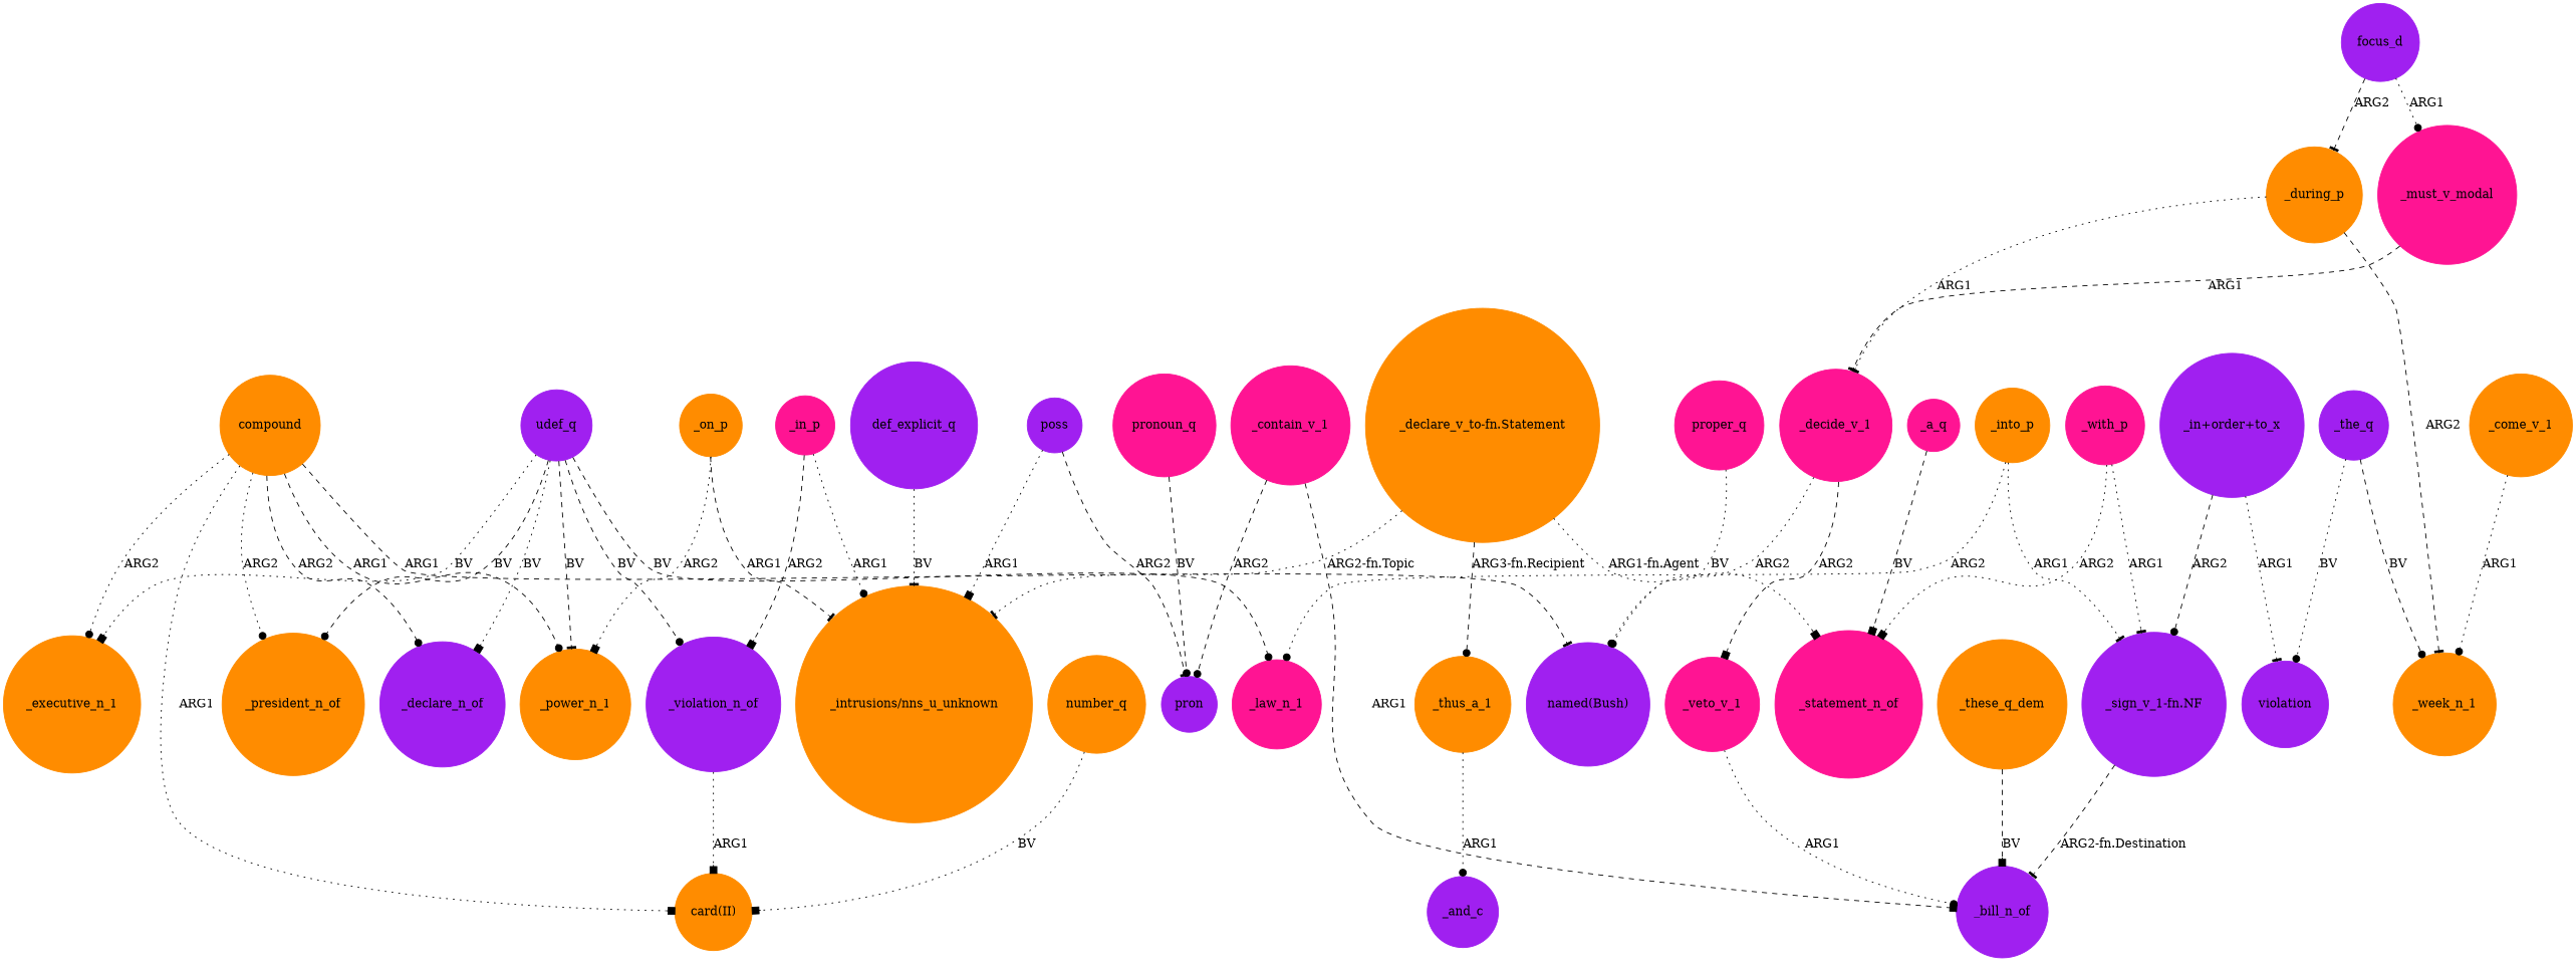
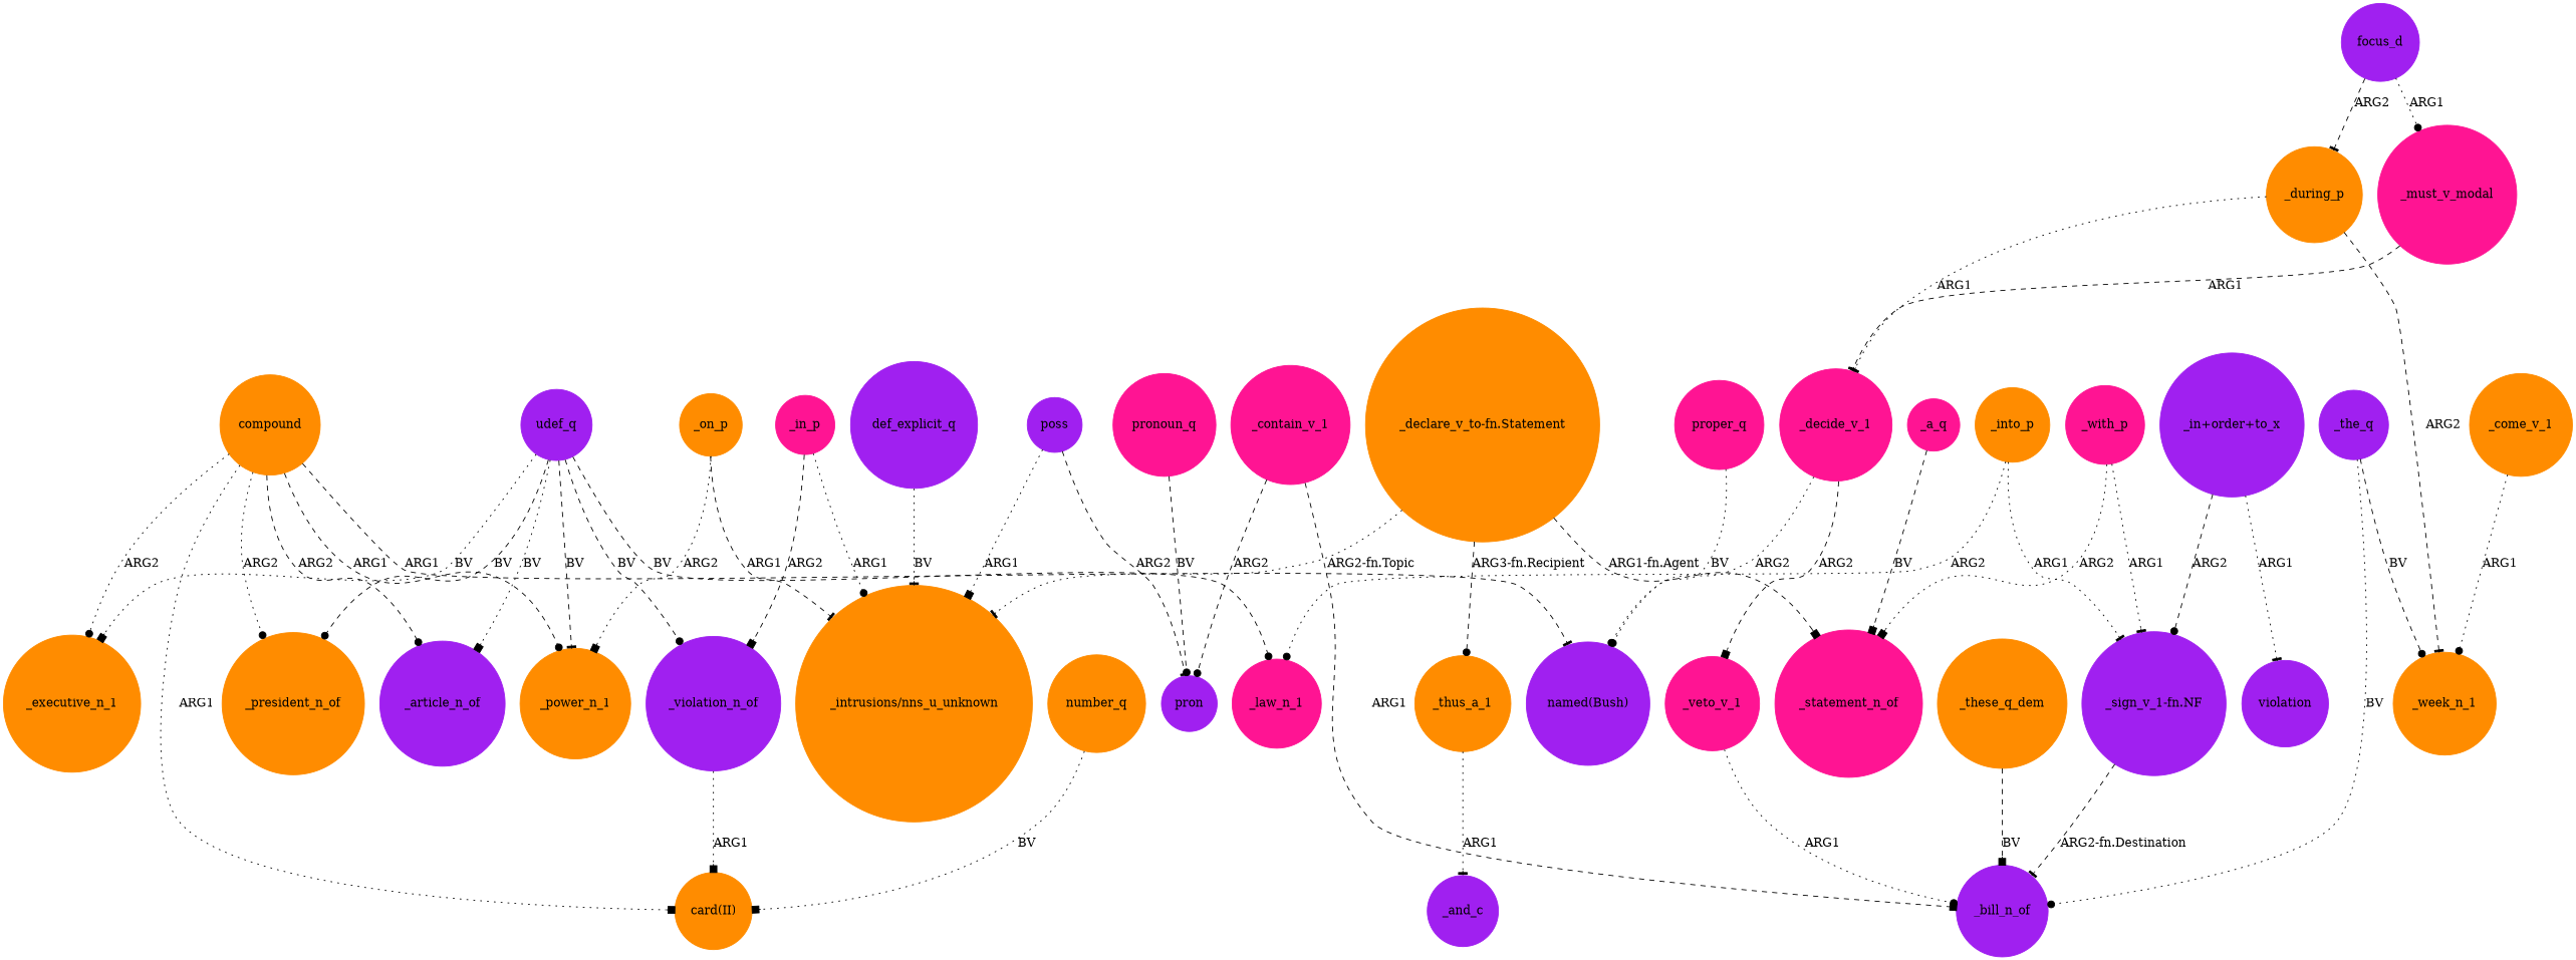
  digraph {
    fontname="DejaVu Serif"
    node [color=darkorange fontname="DejaVu Serif" shape=circle style=filled]
    edge [arrowhead=dot fontname="DejaVu Serif" style=dotted]
-   _article_n_of [color=purple label=_declare_n_of]
+   _article_n_of [color=purple]
    compound
    _president_n_of
    "card(II)"
    _executive_n_1
    "named(Bush)" [color=purple]
    _power_n_1
    _the_q [color=purple]
    _bill_n_of [color=purple]
    _week_n_1
    focus_d [color=purple]
    _during_p
    _must_v_modal [color=deeppink]
    _decide_v_1 [color=deeppink]
    _veto_v_1 [color=deeppink]
    _law_n_1 [color=deeppink]
    _into_p
    "_sign_v_1-fn.NF" [color=purple]
    _come_v_1
    poss [color=purple]
    pron [color=purple]
    "_intrusions/nns_u_unknown"
    udef_q [color=purple]
    _violation_n_of [color=purple]
    _on_p
    "_in+order+to_x" [color=purple]
    n27 [color=purple label=violation]
    _a_q [color=deeppink]
    _statement_n_of [color=deeppink]
    "_declare_v_to-fn.Statement"
    _thus_a_1
    _and_c [color=purple]
    _contain_v_1 [color=deeppink]
    pronoun_q [color=deeppink]
    def_explicit_q [color=purple]
    _with_p [color=deeppink]
    proper_q [color=deeppink]
    number_q
    _these_q_dem
    _in_p [color=deeppink]
    compound -> _article_n_of [label=ARG2 style=dashed]
    compound -> _president_n_of [label=ARG2]
    compound -> "card(II)" [arrowhead=box label=ARG1]
    compound -> _executive_n_1 [label=ARG2]
    compound -> "named(Bush)" [arrowhead=tee label=ARG1 style=dashed]
    compound -> _power_n_1 [label=ARG1 style=dashed]
-   _the_q -> n27 [label=BV]
+   _the_q -> _bill_n_of [label=BV]
    _the_q -> _week_n_1 [label=BV style=dashed]
    focus_d -> _during_p [arrowhead=tee label=ARG2 style=dashed]
    focus_d -> _must_v_modal [label=ARG1]
    _during_p -> _week_n_1 [arrowhead=tee label=ARG2 style=dashed]
    _during_p -> _decide_v_1 [arrowhead=tee label=ARG1]
    _must_v_modal -> _decide_v_1 [arrowhead=tee label=ARG1 style=dashed]
    _decide_v_1 -> "named(Bush)" [label=ARG2]
    _decide_v_1 -> _veto_v_1 [arrowhead=box label=ARG2 style=dashed]
    _veto_v_1 -> _bill_n_of [label=ARG1]
    _into_p -> _law_n_1 [label=ARG2]
    _into_p -> "_sign_v_1-fn.NF" [arrowhead=tee label=ARG1]
    "_sign_v_1-fn.NF" -> _bill_n_of [arrowhead=tee label="ARG2-fn.Destination" style=dashed]
    _come_v_1 -> _week_n_1 [label=ARG1]
    poss -> pron [arrowhead=tee label=ARG2 style=dashed]
    poss -> "_intrusions/nns_u_unknown" [arrowhead=box label=ARG1]
    udef_q -> _article_n_of [arrowhead=box label=BV]
    udef_q -> _president_n_of [label=BV style=dashed]
    udef_q -> _executive_n_1 [arrowhead=box label=BV]
    udef_q -> _power_n_1 [arrowhead=tee label=BV style=dashed]
    udef_q -> _law_n_1 [label=BV style=dashed]
    udef_q -> _violation_n_of [label=BV style=dashed]
    _violation_n_of -> "card(II)" [arrowhead=box label=ARG1]
    _on_p -> _power_n_1 [arrowhead=box label=ARG2]
    _on_p -> "_intrusions/nns_u_unknown" [arrowhead=tee label=ARG1 style=dashed]
    "_in+order+to_x" -> "_sign_v_1-fn.NF" [label=ARG2 style=dashed]
    "_in+order+to_x" -> n27 [arrowhead=tee label=ARG1]
    _a_q -> _statement_n_of [arrowhead=box label=BV style=dashed]
    "_declare_v_to-fn.Statement" -> "_intrusions/nns_u_unknown" [arrowhead=tee label="ARG2-fn.Topic"]
-   "_declare_v_to-fn.Statement" -> _statement_n_of [arrowhead=box label="ARG1-fn.Agent"]
+   "_declare_v_to-fn.Statement" -> _statement_n_of [arrowhead=box label="ARG1-fn.Agent" style=dashed]
    "_declare_v_to-fn.Statement" -> _thus_a_1 [label="ARG3-fn.Recipient" style=dashed]
-   _thus_a_1 -> _and_c [label=ARG1]
+   _thus_a_1 -> _and_c [arrowhead=tee label=ARG1]
    _contain_v_1 -> _bill_n_of [arrowhead=box label=ARG1 style=dashed]
    _contain_v_1 -> pron [label=ARG2 style=dashed]
    pronoun_q -> pron [label=BV style=dashed]
    def_explicit_q -> "_intrusions/nns_u_unknown" [arrowhead=tee label=BV]
    _with_p -> "_sign_v_1-fn.NF" [arrowhead=tee label=ARG1]
    _with_p -> _statement_n_of [arrowhead=box label=ARG2]
    proper_q -> "named(Bush)" [label=BV]
    number_q -> "card(II)" [arrowhead=box label=BV]
    _these_q_dem -> _bill_n_of [arrowhead=box label=BV style=dashed]
    _in_p -> "_intrusions/nns_u_unknown" [label=ARG1]
    _in_p -> _violation_n_of [arrowhead=box label=ARG2 style=dashed]
  }
